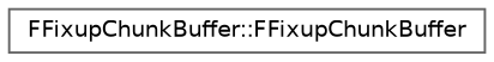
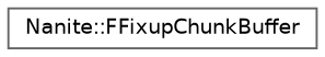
  digraph {
    rankdir=LR
-   n1 [color=grey40 fillcolor=white fontname=Helvetica fontsize=10 height=0.2 label="FFixupChunkBuffer::FFixupChunkBuffer" shape=box style=filled width=0.4]
+   n1 [color=grey40 fillcolor=white fontname=Helvetica fontsize=10 height=0.2 label="Nanite::FFixupChunkBuffer" shape=box style=filled width=0.4]
  }
